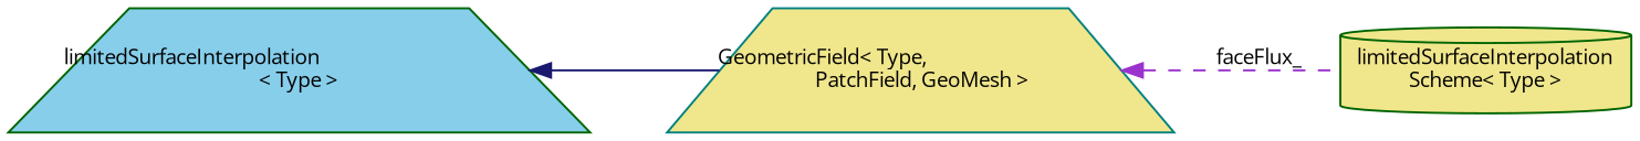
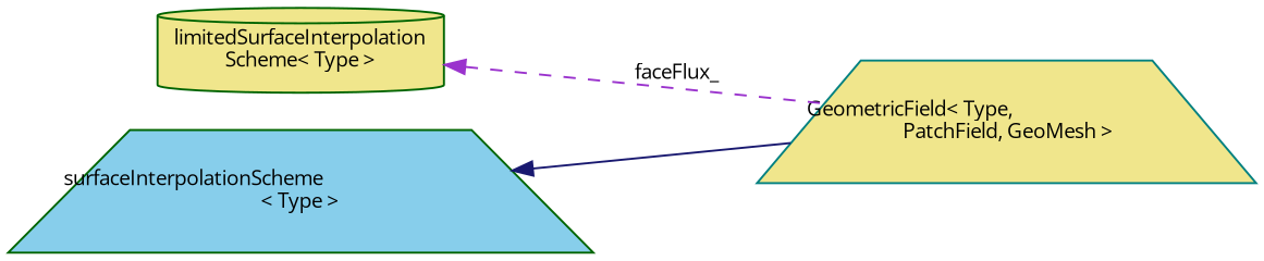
  digraph {
    fontname="Open Sans"
    rankdir=LR
    node [color=darkgreen fillcolor=khaki fontname="Open Sans" fontsize=10 shape=trapezium style=filled]
    edge [dir=back fontname="Open Sans" fontsize=10 labelfontname=Helvetica labelfontsize=10]
    n1 [fontcolor=black height=0.2 label="limitedSurfaceInterpolation\lScheme\< Type \>" shape=cylinder width=0.4]
-   n2 [fillcolor=skyblue height=0.2 label="limitedSurfaceInterpolation\l\< Type \>" width=0.4]
+   n2 [fillcolor=skyblue height=0.2 label="surfaceInterpolationScheme\l\< Type \>" width=0.4]
    n3 [color=teal height=0.2 label="GeometricField\< Type,\l PatchField, GeoMesh \>" width=0.4]
    n2 -> n3 [color=midnightblue style=solid]
-   n3 -> n1 [color=darkorchid3 label=" faceFlux_" style=dashed]
+   n1 -> n3 [color=darkorchid3 label=" faceFlux_" style=dashed]
  }
